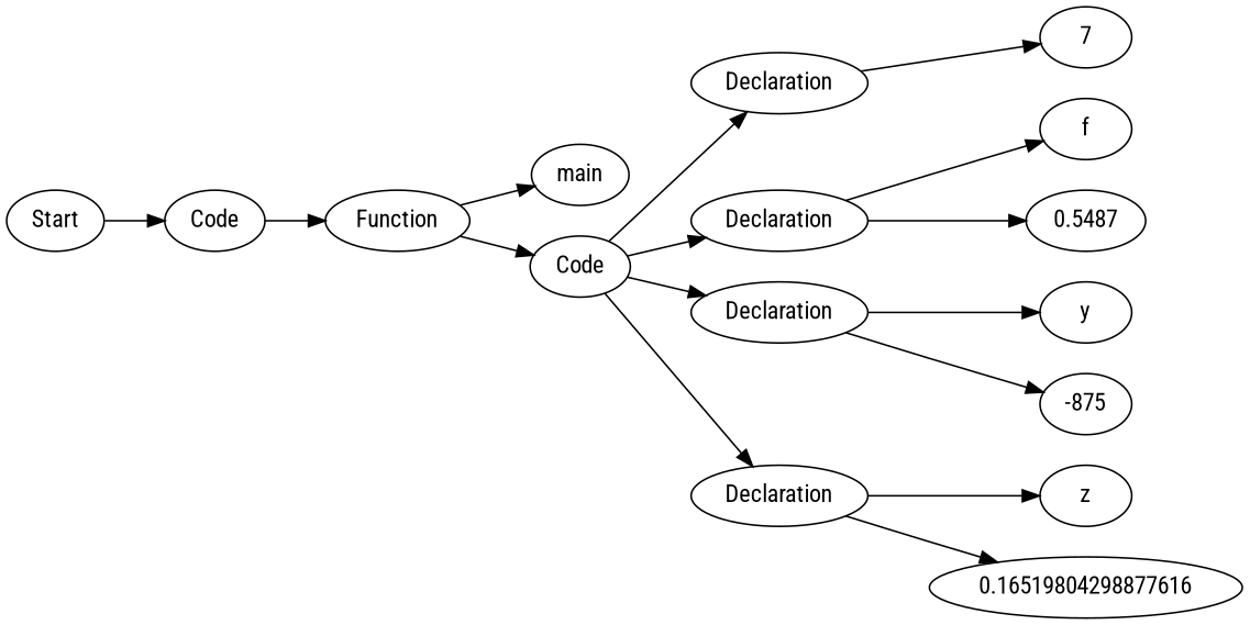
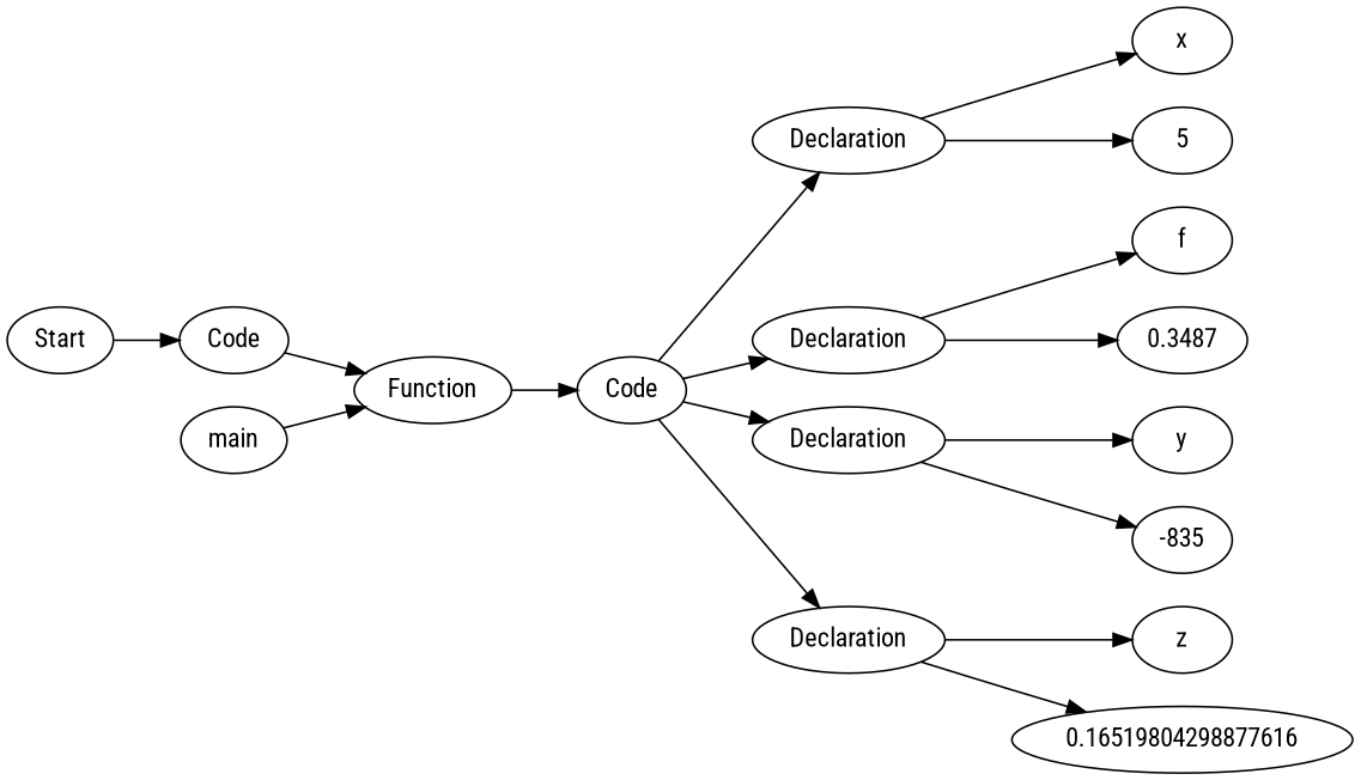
  digraph {
    fontname="Roboto Condensed"
    rankdir=LR
    node [fontname="Roboto Condensed"]
    edge [fontname="Roboto Condensed"]
    n1 [label=Start]
    n2 [label=Code]
    n3 [label=Function]
    n4 [label=main]
    n5 [label=Code]
    n6 [label=Declaration]
    n7 [label=Declaration]
    n8 [label=Declaration]
    n9 [label=Declaration]
-   n11 [label=7]
+   n10 [label=x]
+   n11 [label=5]
    n12 [label=f]
-   n13 [label=0.5487]
+   n13 [label=0.3487]
    n14 [label=y]
-   n15 [label=-875]
+   n15 [label=-835]
    n16 [label=z]
    n17 [label=0.16519804298877616]
    n1 -> n2
    n2 -> n3
-   n3 -> n4
+   n4 -> n3
    n3 -> n5
    n5 -> n6
    n5 -> n7
    n5 -> n8
    n5 -> n9
+   n6 -> n10
    n6 -> n11
    n7 -> n12
    n7 -> n13
    n8 -> n14
    n8 -> n15
    n9 -> n16
    n9 -> n17
  }
